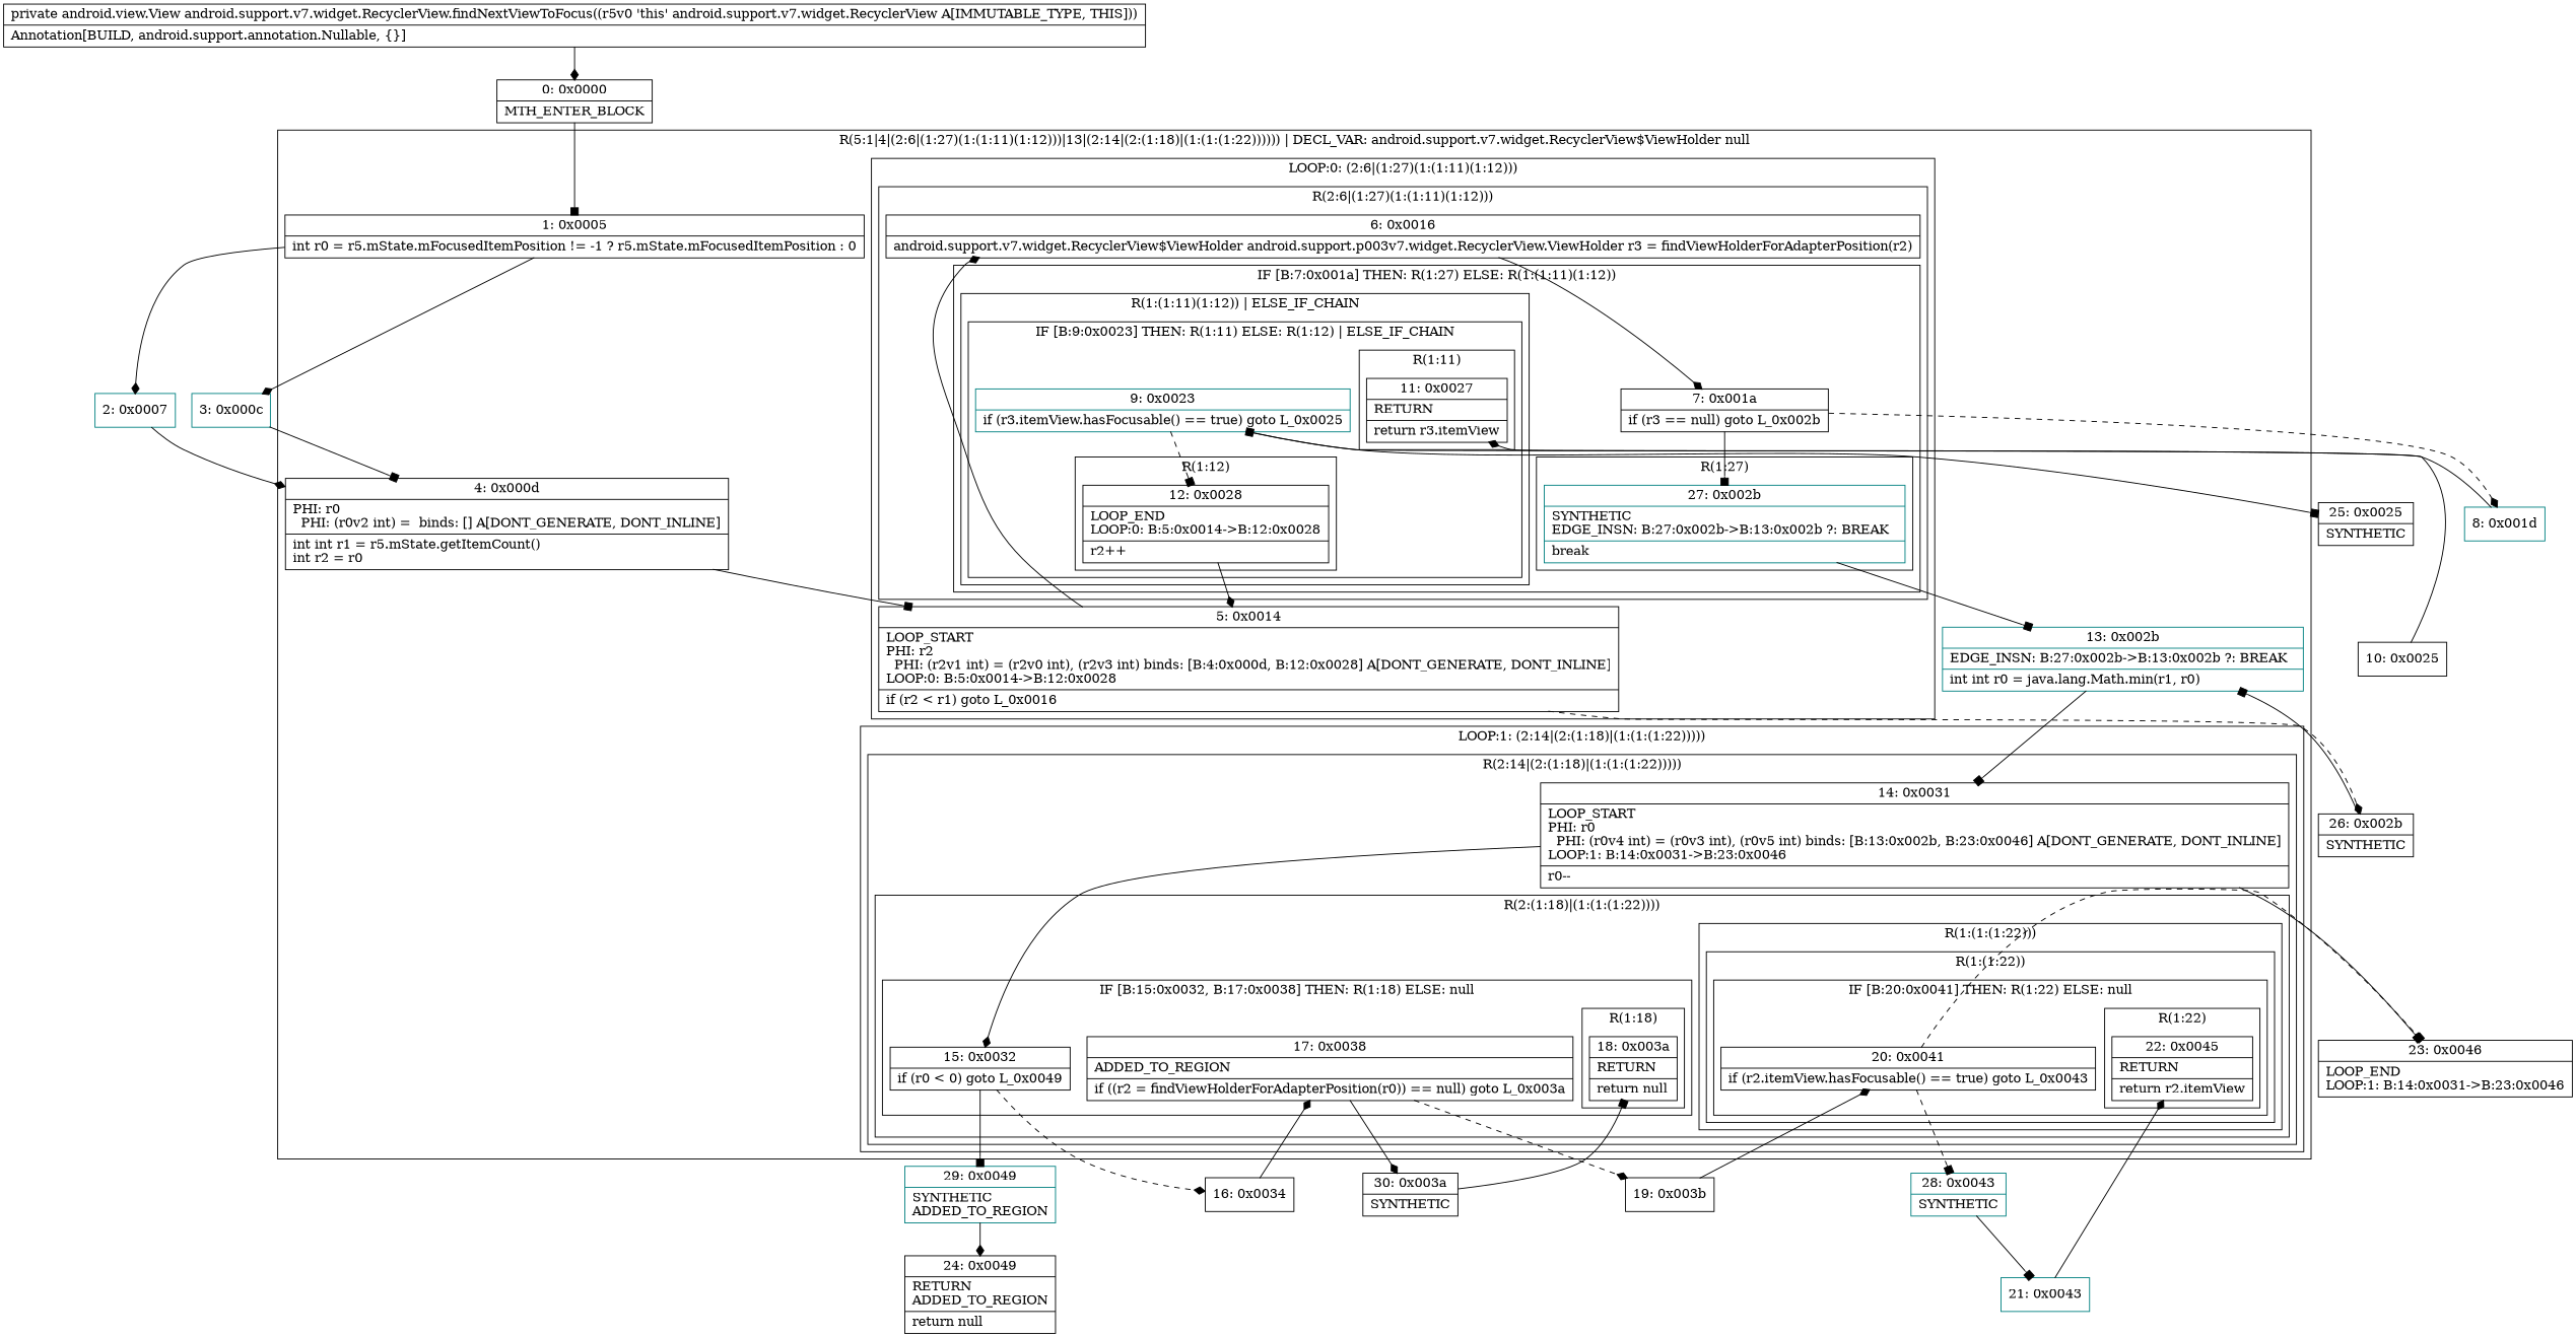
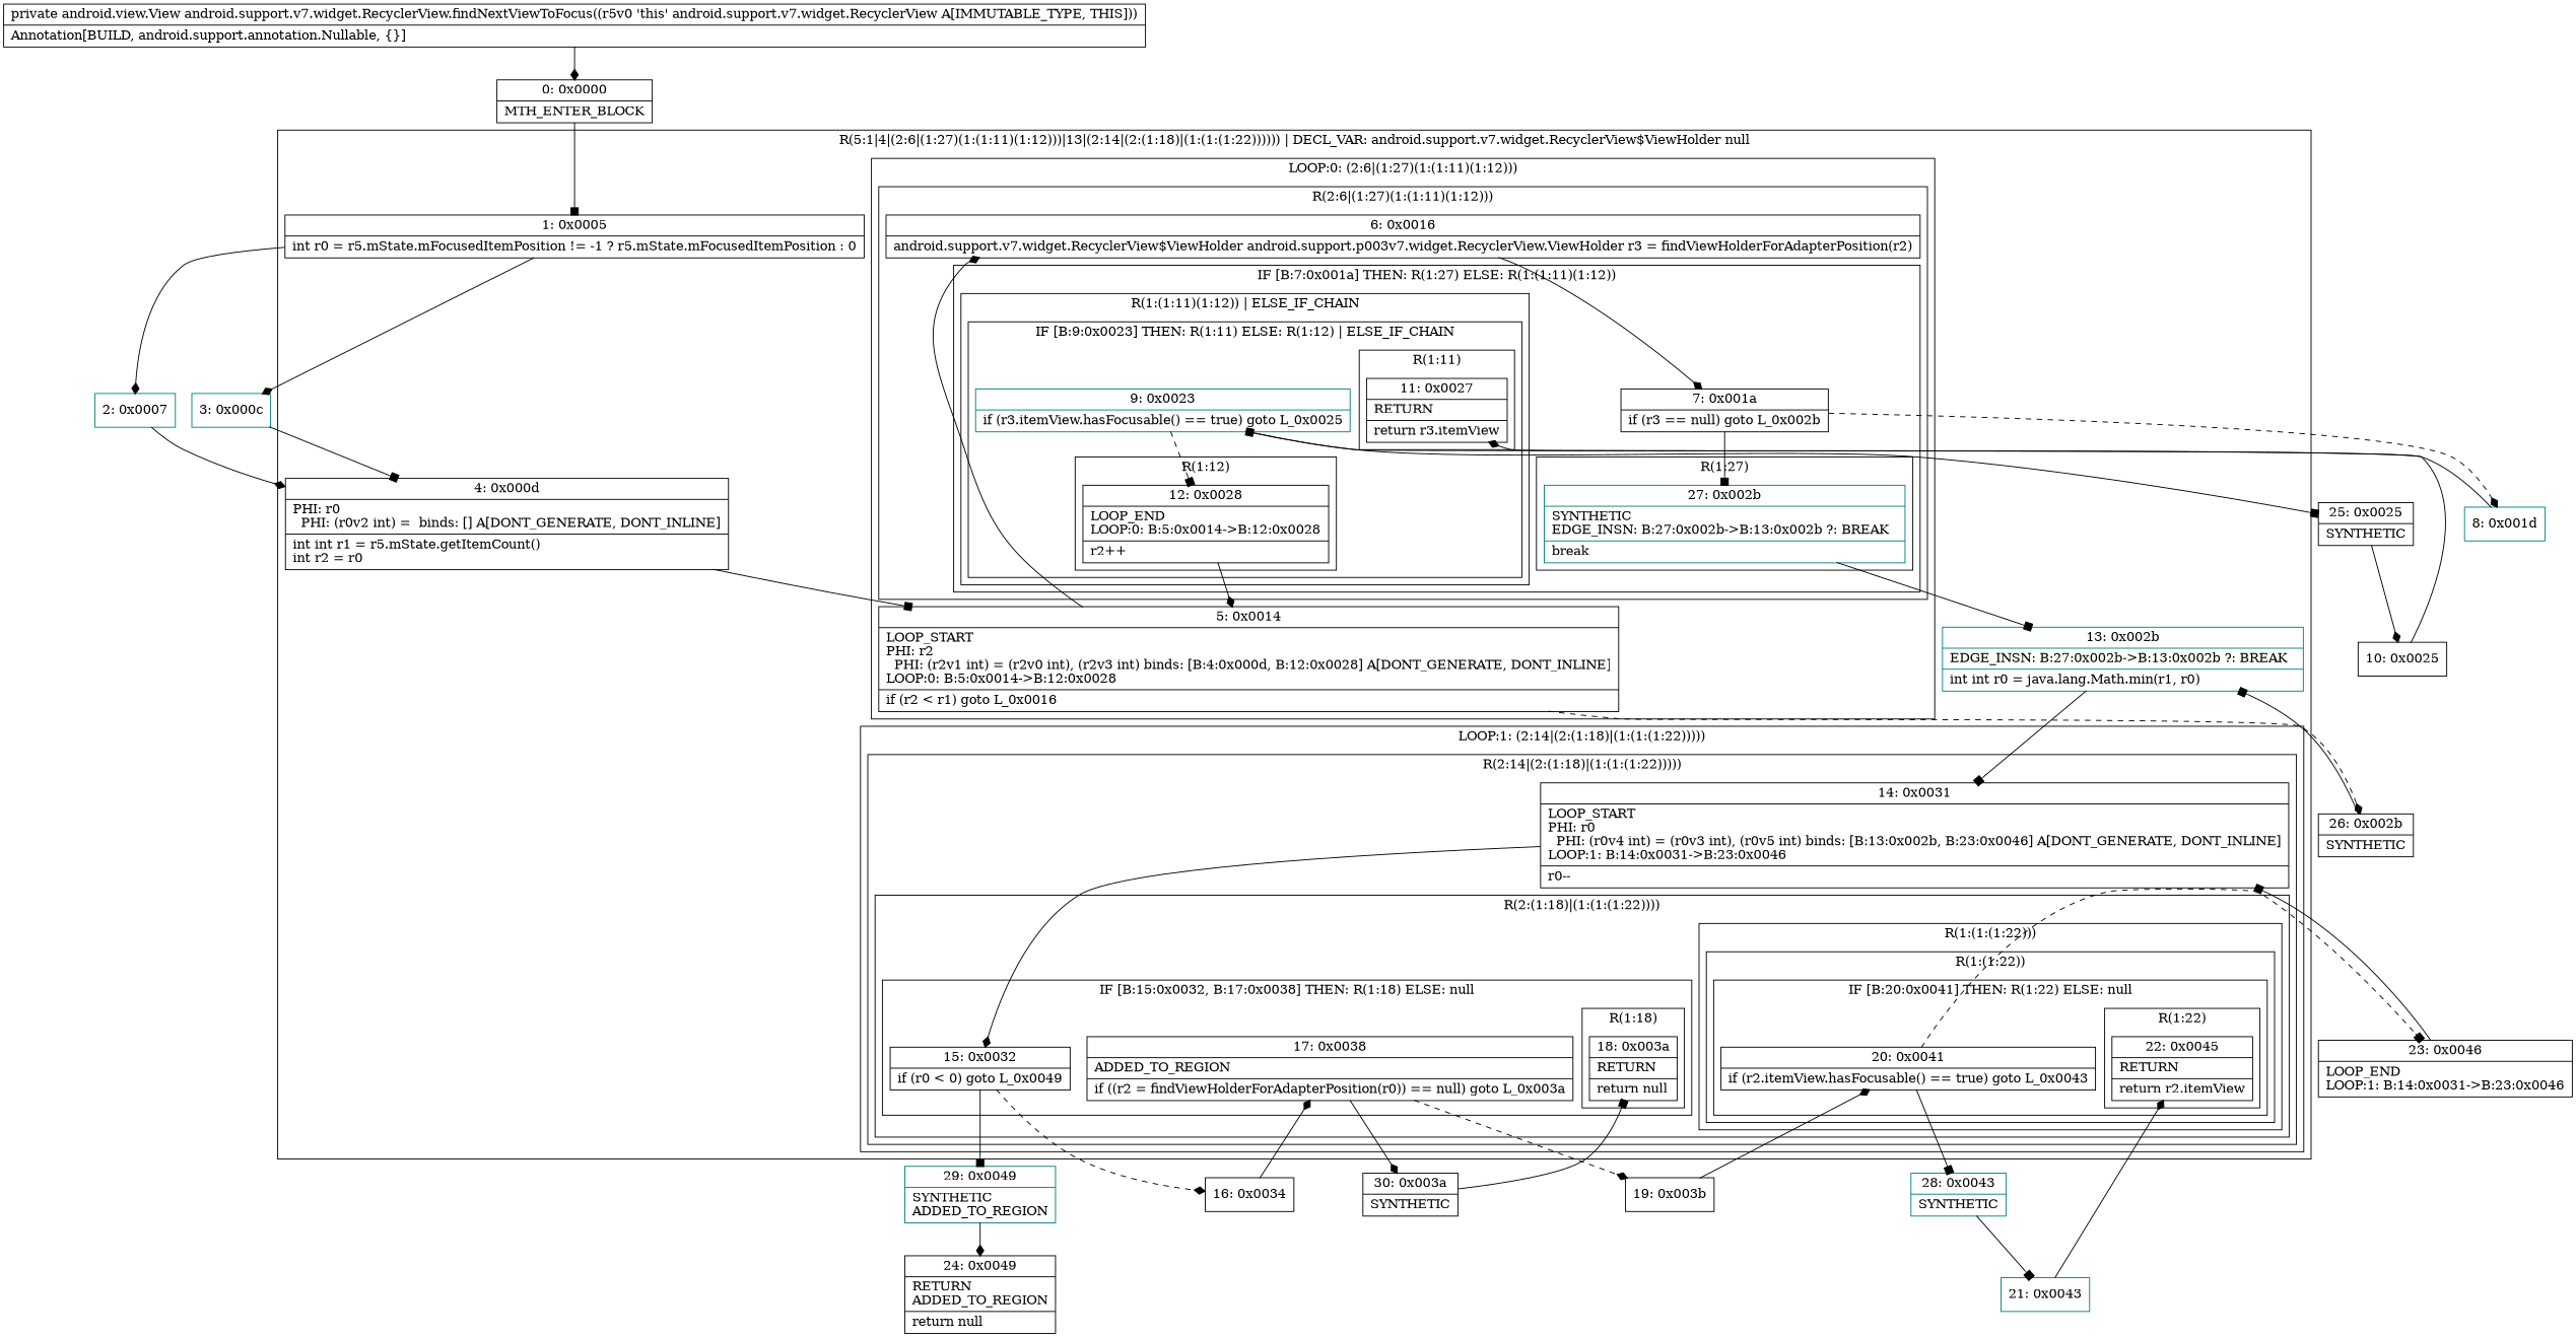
  digraph {
    node [color=black shape=record]
    edge [arrowhead=diamond]
    n1 [color=teal label="{27\:\ 0x002b|SYNTHETIC\lEDGE_INSN: B:27:0x002b\-\>B:13:0x002b ?: BREAK  \l|break\l}"]
    n2 [label="{11\:\ 0x0027|RETURN\l|return r3.itemView\l}"]
    n3 [label="{12\:\ 0x0028|LOOP_END\lLOOP:0: B:5:0x0014\-\>B:12:0x0028\l|r2++\l}"]
    n4 [color=teal label="{9\:\ 0x0023|if (r3.itemView.hasFocusable() == true) goto L_0x0025\l}"]
    n5 [label="{7\:\ 0x001a|if (r3 == null) goto L_0x002b\l}"]
    n6 [label="{6\:\ 0x0016|android.support.v7.widget.RecyclerView$ViewHolder android.support.p003v7.widget.RecyclerView.ViewHolder r3 = findViewHolderForAdapterPosition(r2)\l}"]
    n7 [label="{5\:\ 0x0014|LOOP_START\lPHI: r2 \l  PHI: (r2v1 int) = (r2v0 int), (r2v3 int) binds: [B:4:0x000d, B:12:0x0028] A[DONT_GENERATE, DONT_INLINE]\lLOOP:0: B:5:0x0014\-\>B:12:0x0028\l|if (r2 \< r1) goto L_0x0016\l}"]
    n8 [label="{18\:\ 0x003a|RETURN\l|return null\l}"]
    n9 [label="{15\:\ 0x0032|if (r0 \< 0) goto L_0x0049\l}"]
    n10 [label="{17\:\ 0x0038|ADDED_TO_REGION\l|if ((r2 = findViewHolderForAdapterPosition(r0)) == null) goto L_0x003a\l}"]
    n11 [label="{22\:\ 0x0045|RETURN\l|return r2.itemView\l}"]
    n12 [label="{20\:\ 0x0041|if (r2.itemView.hasFocusable() == true) goto L_0x0043\l}"]
    n13 [label="{14\:\ 0x0031|LOOP_START\lPHI: r0 \l  PHI: (r0v4 int) = (r0v3 int), (r0v5 int) binds: [B:13:0x002b, B:23:0x0046] A[DONT_GENERATE, DONT_INLINE]\lLOOP:1: B:14:0x0031\-\>B:23:0x0046\l|r0\-\-\l}"]
    n14 [label="{1\:\ 0x0005|int r0 = r5.mState.mFocusedItemPosition != \-1 ? r5.mState.mFocusedItemPosition : 0\l}"]
    n15 [label="{4\:\ 0x000d|PHI: r0 \l  PHI: (r0v2 int) =  binds: [] A[DONT_GENERATE, DONT_INLINE]\l|int int r1 = r5.mState.getItemCount()\lint r2 = r0\l}"]
    n16 [color=teal label="{13\:\ 0x002b|EDGE_INSN: B:27:0x002b\-\>B:13:0x002b ?: BREAK  \l|int int r0 = java.lang.Math.min(r1, r0)\l}"]
    n17 [label="{25\:\ 0x0025|SYNTHETIC\l}"]
    n18 [color=teal label="{8\:\ 0x001d}"]
    n19 [label="{26\:\ 0x002b|SYNTHETIC\l}"]
    n20 [label="{16\:\ 0x0034}"]
    n21 [color=teal label="{29\:\ 0x0049|SYNTHETIC\lADDED_TO_REGION\l}"]
    n22 [label="{19\:\ 0x003b}"]
    n23 [label="{30\:\ 0x003a|SYNTHETIC\l}"]
    n24 [label="{23\:\ 0x0046|LOOP_END\lLOOP:1: B:14:0x0031\-\>B:23:0x0046\l}"]
    n25 [color=teal label="{28\:\ 0x0043|SYNTHETIC\l}"]
    n26 [color=teal label="{2\:\ 0x0007}"]
    n27 [color=teal label="{3\:\ 0x000c}"]
    n28 [label="{10\:\ 0x0025}"]
    n29 [label="{24\:\ 0x0049|RETURN\lADDED_TO_REGION\l|return null\l}"]
    n30 [color=teal label="{21\:\ 0x0043}"]
    n31 [label="{0\:\ 0x0000|MTH_ENTER_BLOCK\l}"]
    n32 [label="{private android.view.View android.support.v7.widget.RecyclerView.findNextViewToFocus((r5v0 'this' android.support.v7.widget.RecyclerView A[IMMUTABLE_TYPE, THIS]))  | Annotation[BUILD, android.support.annotation.Nullable, \{\}]\l}"]
    subgraph cluster_1 {
      label="R(5:1|4|(2:6|(1:27)(1:(1:11)(1:12)))|13|(2:14|(2:(1:18)|(1:(1:(1:22)))))) | DECL_VAR: android.support.v7.widget.RecyclerView$ViewHolder null\l"
      n14
      n15
      n16
      subgraph cluster_2 {
        label="LOOP:0: (2:6|(1:27)(1:(1:11)(1:12)))"
        n7
        subgraph cluster_3 {
          label="R(2:6|(1:27)(1:(1:11)(1:12)))"
          n6
          subgraph cluster_4 {
            label="IF [B:7:0x001a] THEN: R(1:27) ELSE: R(1:(1:11)(1:12))"
            n5
            subgraph cluster_5 {
              label="R(1:27)"
              n1
            }
            subgraph cluster_6 {
              label="R(1:(1:11)(1:12)) | ELSE_IF_CHAIN\l"
              subgraph cluster_7 {
                label="IF [B:9:0x0023] THEN: R(1:11) ELSE: R(1:12) | ELSE_IF_CHAIN\l"
                n4
                subgraph cluster_8 {
                  label="R(1:11)"
                  n2
                }
                subgraph cluster_9 {
                  label="R(1:12)"
                  n3
                }
              }
            }
          }
        }
      }
      subgraph cluster_10 {
        label="LOOP:1: (2:14|(2:(1:18)|(1:(1:(1:22)))))"
        subgraph cluster_11 {
          label="R(2:14|(2:(1:18)|(1:(1:(1:22)))))"
          n13
          subgraph cluster_12 {
            label="R(2:(1:18)|(1:(1:(1:22))))"
            subgraph cluster_13 {
              label="IF [B:15:0x0032, B:17:0x0038] THEN: R(1:18) ELSE: null"
              n9
              n10
              subgraph cluster_14 {
                label="R(1:18)"
                n8
              }
            }
            subgraph cluster_15 {
              label="R(1:(1:(1:22)))"
              subgraph cluster_16 {
                label="R(1:(1:22))"
                subgraph cluster_17 {
                  label="IF [B:20:0x0041] THEN: R(1:22) ELSE: null"
                  n12
                  subgraph cluster_18 {
                    label="R(1:22)"
                    n11
                  }
                }
              }
            }
          }
        }
      }
    }
    n1 -> n16 [arrowhead=box]
    n3 -> n7
    n4 -> n3 [arrowhead=box style=dashed]
    n4 -> n17 [arrowhead=box]
    n5 -> n1 [arrowhead=box]
    n5 -> n18 [style=dashed]
    n6 -> n5
    n7 -> n6
    n7 -> n19 [style=dashed]
    n9 -> n20 [style=dashed]
    n9 -> n21 [arrowhead=box]
    n10 -> n22 [style=dashed]
    n10 -> n23
    n12 -> n24 [arrowhead=box style=dashed]
-   n12 -> n25 [arrowhead=box style=dashed]
+   n12 -> n25 [arrowhead=box]
    n13 -> n9
    n14 -> n26
    n14 -> n27
    n15 -> n7 [arrowhead=box]
    n16 -> n13 [arrowhead=box]
+   n17 -> n28
    n18 -> n4 [arrowhead=box]
    n19 -> n16 [arrowhead=box]
    n20 -> n10
    n21 -> n29
    n22 -> n12
    n23 -> n8 [arrowhead=box]
-   n13 -> n24 [arrowhead=box]
+   n24 -> n13 [arrowhead=box]
    n25 -> n30 [arrowhead=box]
    n26 -> n15
    n27 -> n15 [arrowhead=box]
    n28 -> n2
    n30 -> n11
    n31 -> n14 [arrowhead=box]
    n32 -> n31
  }
